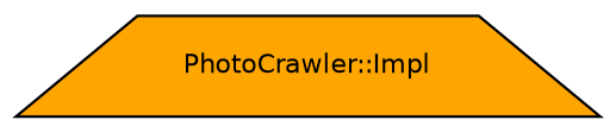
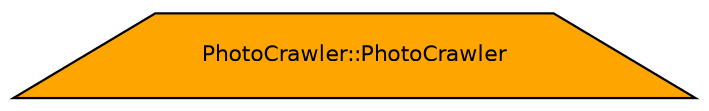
  digraph {
    rankdir=LR
-   n1 [color=black fillcolor=orange fontname=Helvetica fontsize=10 height=0.2 label="PhotoCrawler::Impl" shape=trapezium style=filled width=0.4]
+   n1 [color=black fillcolor=orange fontname=Helvetica fontsize=10 height=0.2 label="PhotoCrawler::PhotoCrawler" shape=trapezium style=filled width=0.4]
  }
